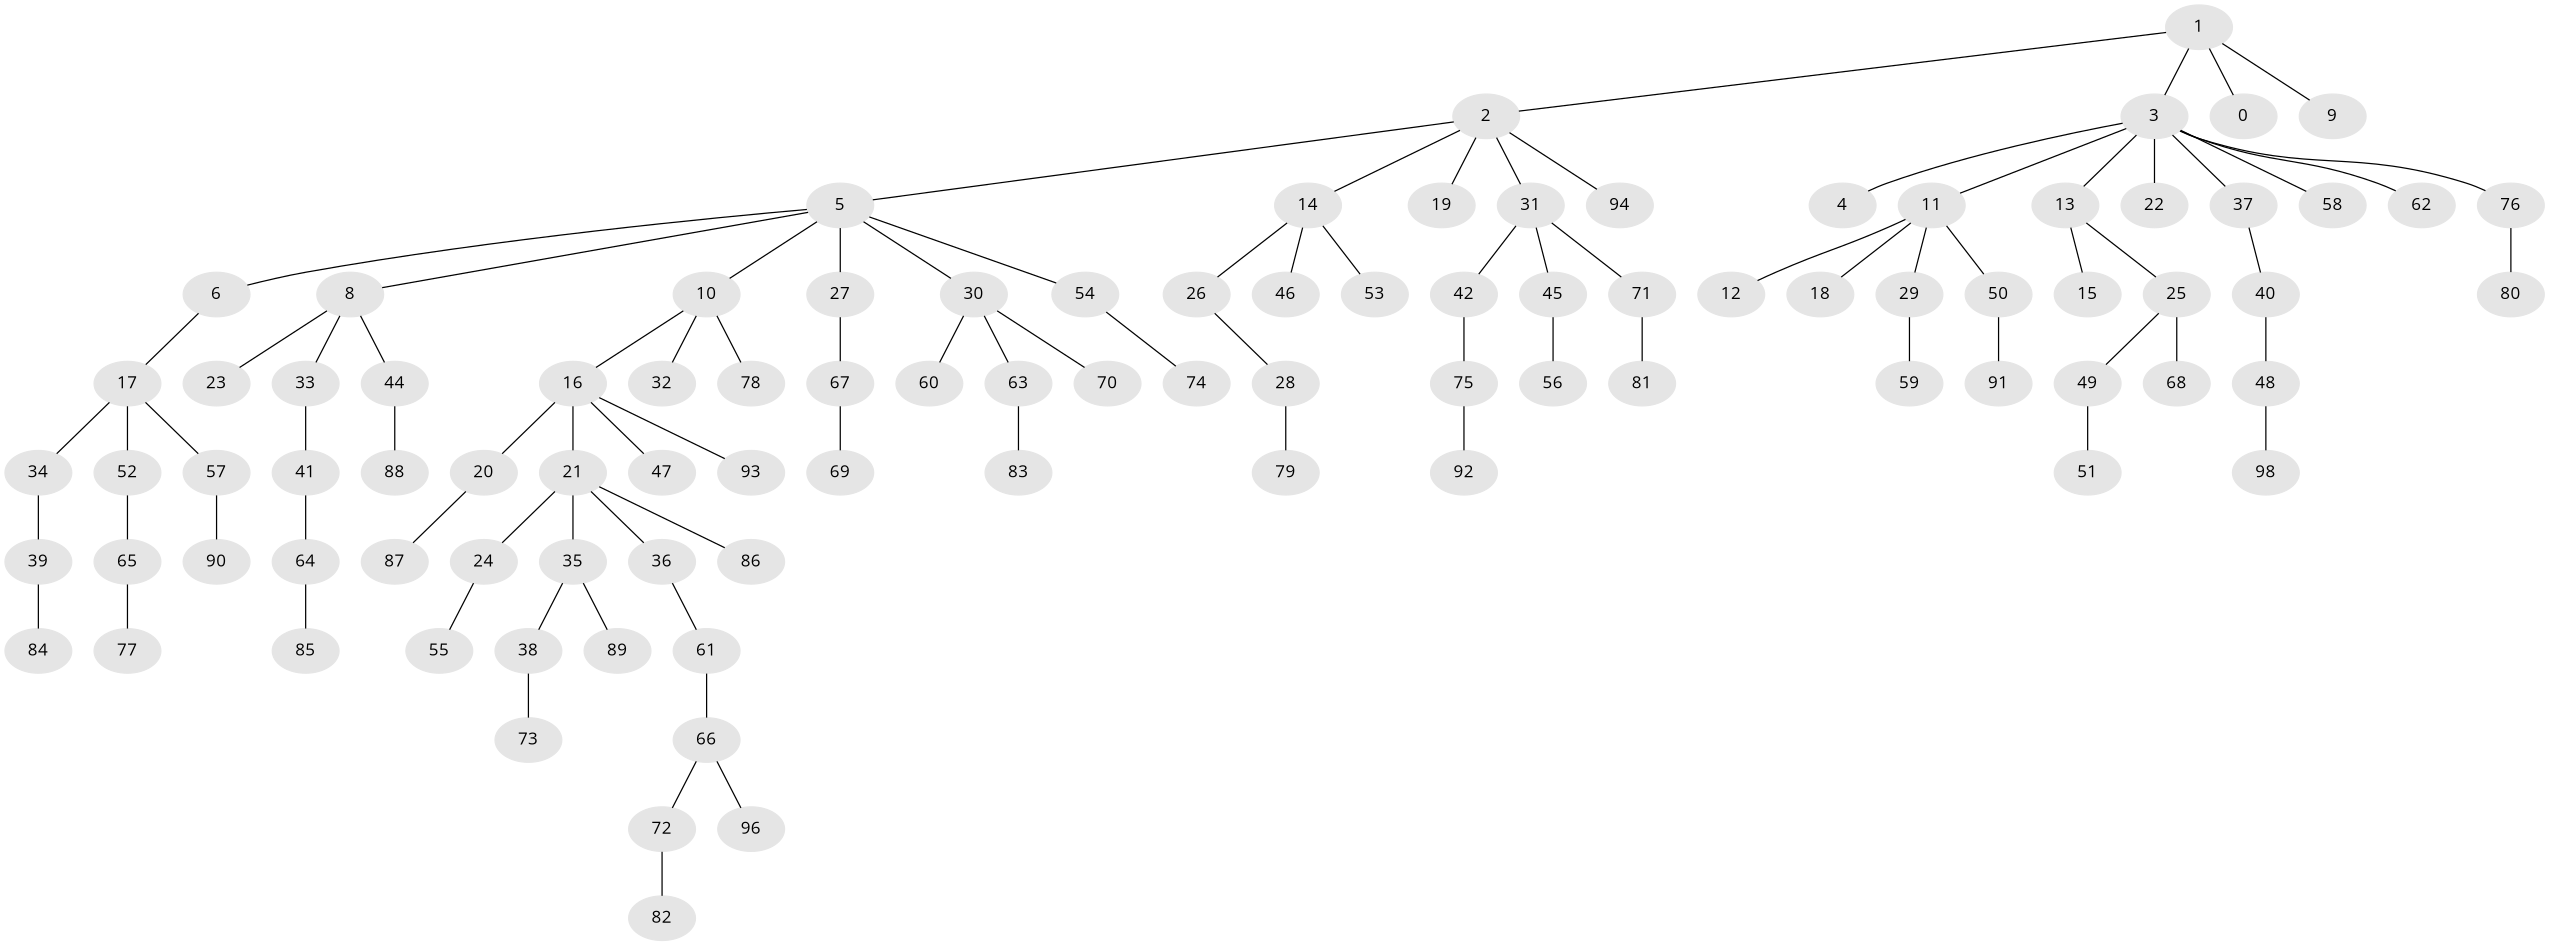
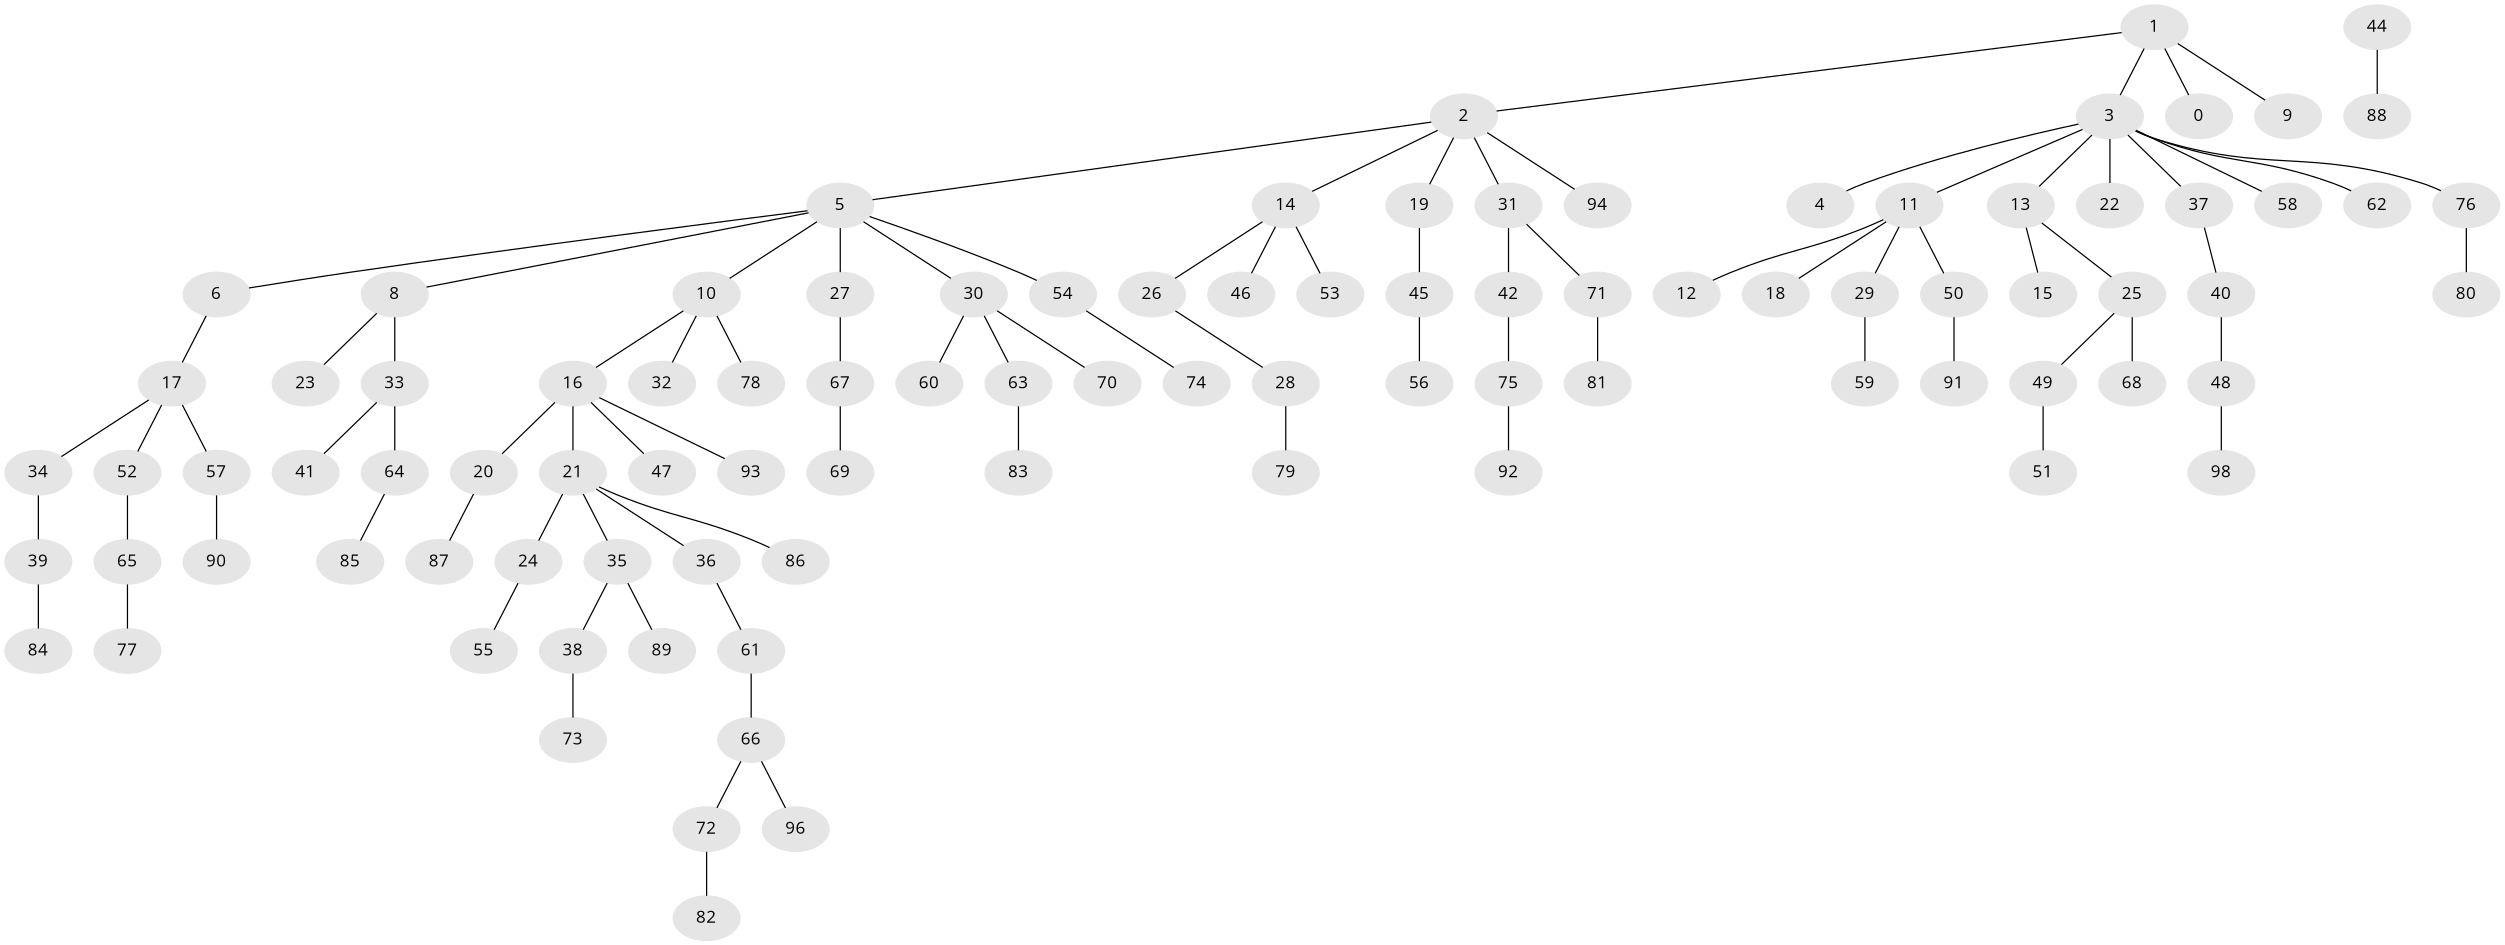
  graph {
    fontname="Open Sans"
    node [color=gray90 fontname="Open Sans" style=filled]
    edge [fontname="Open Sans"]
    1
    2
    3
    n4 [label=0]
    9
    5
    14
    19
    31
    94
    4
    11
    13
    22
    37
    58
    62
    76
    6
    8
    10
    27
    30
    54
    26
    46
    53
    42
    45
    71
    12
    18
    29
    50
    15
    25
    40
    80
    17
    23
    33
    44
    16
    32
    78
    67
    60
    63
    70
    74
    34
    52
    57
    41
    88
    20
    21
    47
    93
    59
    91
    49
    68
    28
    87
    24
    35
    36
    86
    39
    65
    90
    55
    38
    89
    61
    51
    79
    69
    83
    75
    56
    81
    64
    84
    73
    66
    48
    n89 [label=98]
    85
    92
    77
    72
    96
    82
    1 -- 2
    1 -- 3
    1 -- n4
    1 -- 9
    2 -- 5
    2 -- 14
    2 -- 19
    2 -- 31
    2 -- 94
    3 -- 4
    3 -- 11
    3 -- 13
    3 -- 22
    3 -- 37
    3 -- 58
    3 -- 62
    3 -- 76
    5 -- 6
    5 -- 8
    5 -- 10
    5 -- 27
    5 -- 30
    5 -- 54
    14 -- 26
    14 -- 46
    14 -- 53
    31 -- 42
-   31 -- 45
+   19 -- 45
    31 -- 71
    11 -- 12
    11 -- 18
    11 -- 29
    11 -- 50
    13 -- 15
    13 -- 25
    37 -- 40
    76 -- 80
    6 -- 17
    8 -- 23
    8 -- 33
-   8 -- 44
    10 -- 16
    10 -- 32
    10 -- 78
    27 -- 67
    30 -- 60
    30 -- 63
    30 -- 70
    54 -- 74
    26 -- 28
    42 -- 75
    45 -- 56
    71 -- 81
    29 -- 59
    50 -- 91
    25 -- 49
    25 -- 68
    40 -- 48
    17 -- 34
    17 -- 52
    17 -- 57
    33 -- 41
    44 -- 88
    16 -- 20
    16 -- 21
    16 -- 47
    16 -- 93
    67 -- 69
    63 -- 83
    34 -- 39
    52 -- 65
    57 -- 90
-   41 -- 64
+   33 -- 64
    20 -- 87
    21 -- 24
    21 -- 35
    21 -- 36
    21 -- 86
    49 -- 51
    28 -- 79
    24 -- 55
    35 -- 38
    35 -- 89
    36 -- 61
    39 -- 84
    65 -- 77
    38 -- 73
    61 -- 66
    75 -- 92
    64 -- 85
    66 -- 72
    66 -- 96
    48 -- n89
    72 -- 82
  }
